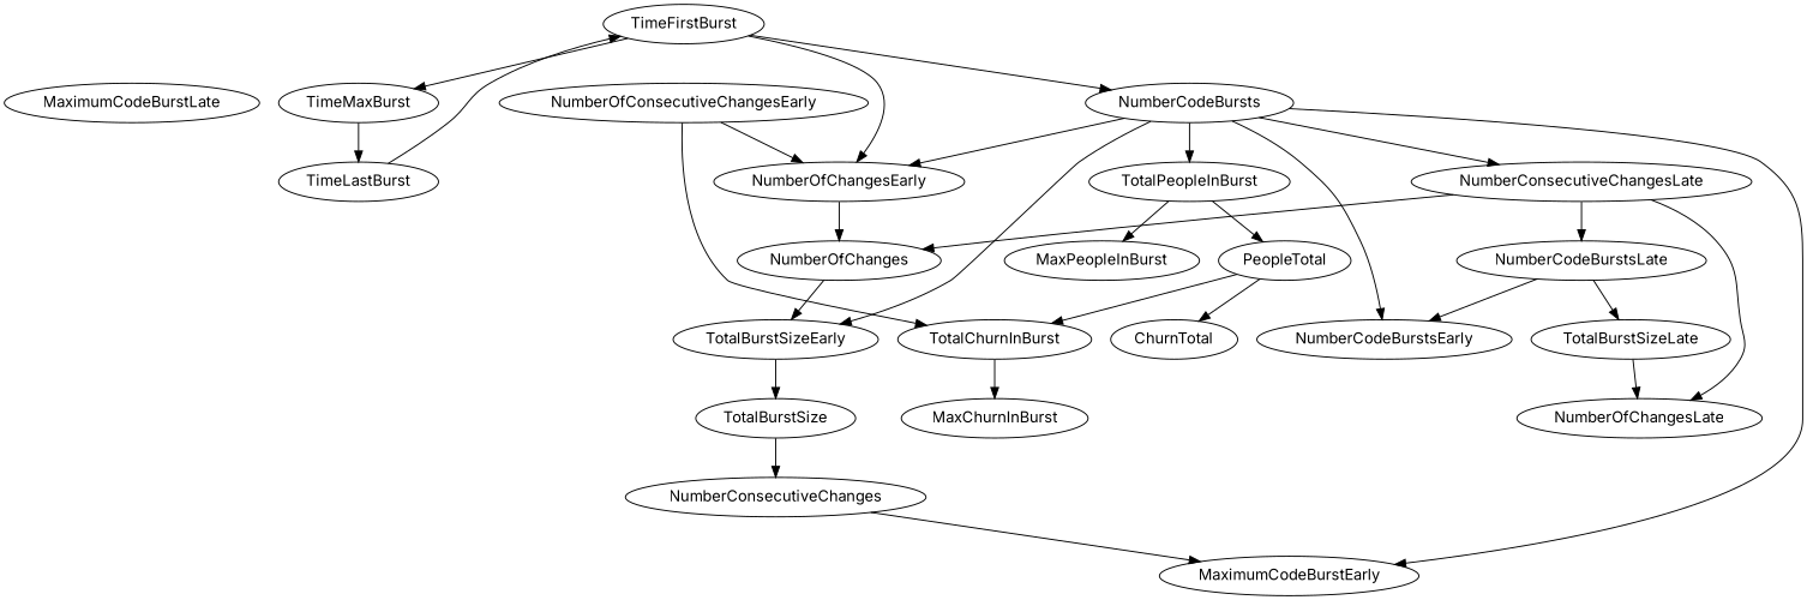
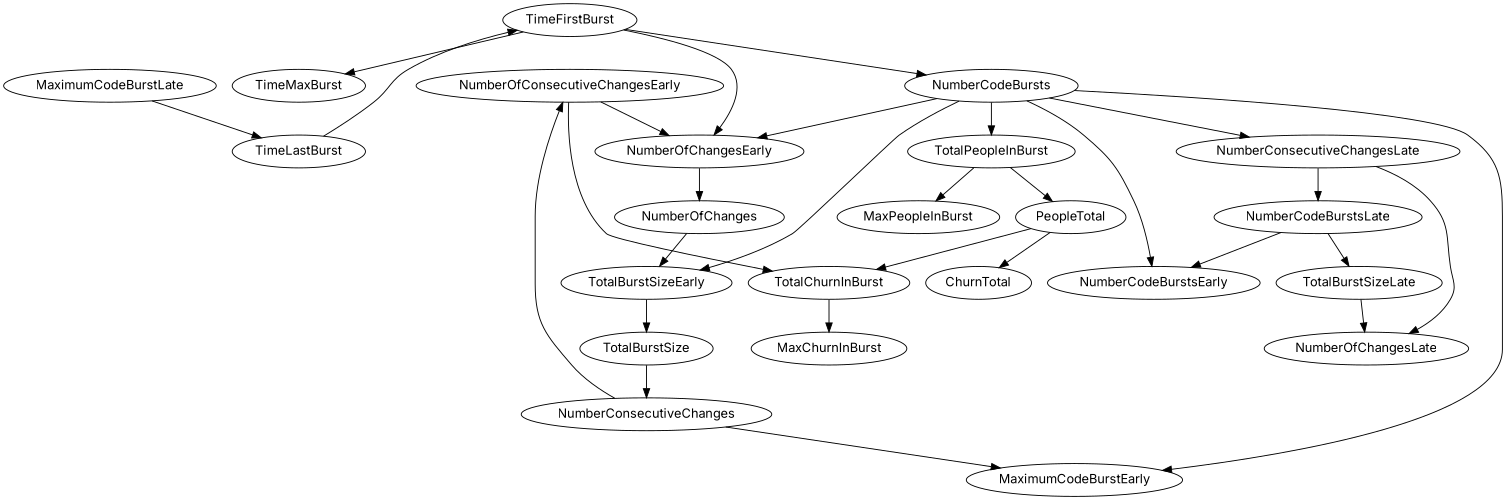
  digraph {
    fontname=Inter
    node [fontname=Inter]
    edge [fontname=Inter]
    TotalPeopleInBurst
    MaxPeopleInBurst
    PeopleTotal
    TotalChurnInBurst
    ChurnTotal
    MaximumCodeBurstLate
    NumberOfChanges
    TotalBurstSizeEarly
    TotalBurstSize
    NumberConsecutiveChanges
    NumberOfConsecutiveChangesEarly
    MaximumCodeBurstEarly
    TotalBurstSizeLate
    NumberOfChangesLate
    NumberCodeBurstsLate
    NumberCodeBurstsEarly
    NumberOfChangesEarly
    TimeFirstBurst
    TimeMaxBurst
    NumberCodeBursts
    TimeLastBurst
    NumberConsecutiveChangesLate
    MaxChurnInBurst
    TotalPeopleInBurst -> MaxPeopleInBurst
    TotalPeopleInBurst -> PeopleTotal
    PeopleTotal -> TotalChurnInBurst
    PeopleTotal -> ChurnTotal
    TotalChurnInBurst -> MaxChurnInBurst
    NumberOfChanges -> TotalBurstSizeEarly
    TotalBurstSizeEarly -> TotalBurstSize
    TotalBurstSize -> NumberConsecutiveChanges
+   NumberConsecutiveChanges -> NumberOfConsecutiveChangesEarly
    NumberConsecutiveChanges -> MaximumCodeBurstEarly
    NumberOfConsecutiveChangesEarly -> TotalChurnInBurst
    NumberOfConsecutiveChangesEarly -> NumberOfChangesEarly
    TotalBurstSizeLate -> NumberOfChangesLate
    NumberCodeBurstsLate -> TotalBurstSizeLate
    NumberCodeBurstsLate -> NumberCodeBurstsEarly
    NumberOfChangesEarly -> NumberOfChanges
    TimeFirstBurst -> NumberOfChangesEarly
    TimeFirstBurst -> TimeMaxBurst
    TimeFirstBurst -> NumberCodeBursts
-   TimeMaxBurst -> TimeLastBurst
+   MaximumCodeBurstLate -> TimeLastBurst
    NumberCodeBursts -> TotalPeopleInBurst
    NumberCodeBursts -> TotalBurstSizeEarly
    NumberCodeBursts -> MaximumCodeBurstEarly
    NumberCodeBursts -> NumberCodeBurstsEarly
    NumberCodeBursts -> NumberOfChangesEarly
    NumberCodeBursts -> NumberConsecutiveChangesLate
    TimeLastBurst -> TimeFirstBurst
-   NumberConsecutiveChangesLate -> NumberOfChanges
    NumberConsecutiveChangesLate -> NumberOfChangesLate
    NumberConsecutiveChangesLate -> NumberCodeBurstsLate
  }
